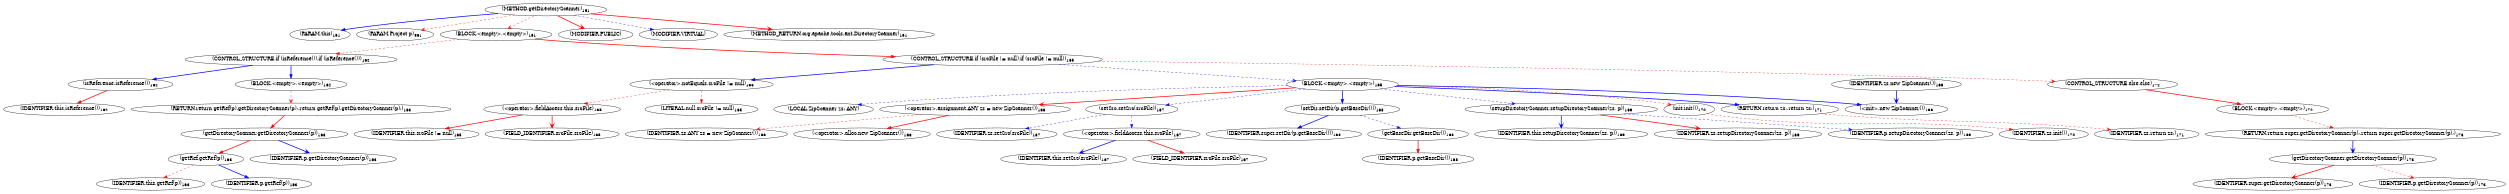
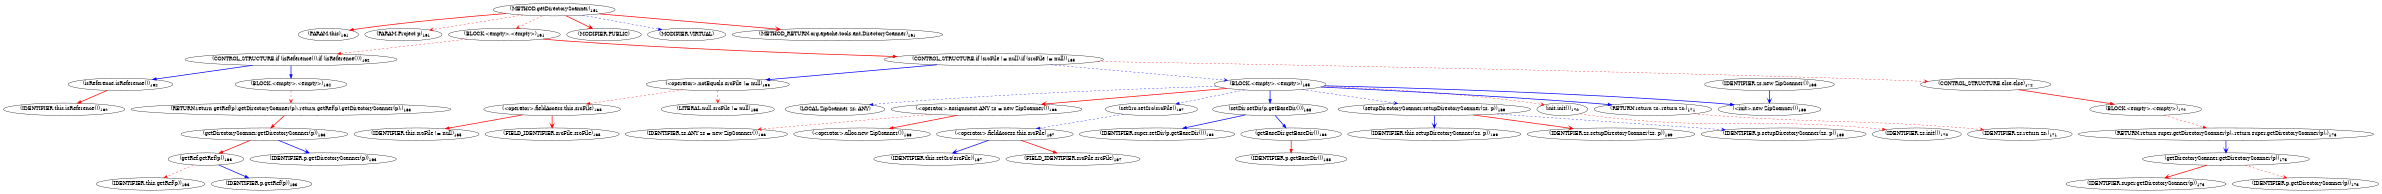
  digraph {
    edge [arrowhead=normal color=red style=bold]
    n1 [label=<(METHOD,getDirectoryScanner)<SUB>161</SUB>>]
    n2 [label=<(PARAM,this)<SUB>161</SUB>>]
-   n3 [label=<(PARAM,Project p)<SUB>861</SUB>>]
+   n3 [label=<(PARAM,Project p)<SUB>161</SUB>>]
    n4 [label=<(BLOCK,&lt;empty&gt;,&lt;empty&gt;)<SUB>161</SUB>>]
    n5 [label=<(MODIFIER,PUBLIC)>]
    n6 [label=<(MODIFIER,VIRTUAL)>]
    n7 [label=<(METHOD_RETURN,org.apache.tools.ant.DirectoryScanner)<SUB>161</SUB>>]
    n8 [label=<(CONTROL_STRUCTURE,if (isReference()),if (isReference()))<SUB>162</SUB>>]
    n9 [label=<(CONTROL_STRUCTURE,if (srcFile != null),if (srcFile != null))<SUB>165</SUB>>]
    n10 [label=<(isReference,isReference())<SUB>162</SUB>>]
    n11 [label=<(BLOCK,&lt;empty&gt;,&lt;empty&gt;)<SUB>162</SUB>>]
    n12 [label=<(&lt;operator&gt;.notEquals,srcFile != null)<SUB>165</SUB>>]
    n13 [label=<(BLOCK,&lt;empty&gt;,&lt;empty&gt;)<SUB>165</SUB>>]
    n14 [label=<(CONTROL_STRUCTURE,else,else)<SUB>172</SUB>>]
    n15 [label=<(IDENTIFIER,this,isReference())<SUB>162</SUB>>]
    n16 [label=<(RETURN,return getRef(p).getDirectoryScanner(p);,return getRef(p).getDirectoryScanner(p);)<SUB>163</SUB>>]
    n17 [label=<(getDirectoryScanner,getDirectoryScanner(p))<SUB>163</SUB>>]
    n18 [label=<(getRef,getRef(p))<SUB>163</SUB>>]
    n19 [label=<(IDENTIFIER,p,getDirectoryScanner(p))<SUB>163</SUB>>]
    n20 [label=<(IDENTIFIER,this,getRef(p))<SUB>163</SUB>>]
    n21 [label=<(IDENTIFIER,p,getRef(p))<SUB>163</SUB>>]
    n22 [label=<(&lt;operator&gt;.fieldAccess,this.srcFile)<SUB>165</SUB>>]
    n23 [label=<(LITERAL,null,srcFile != null)<SUB>165</SUB>>]
    n24 [label=<(LOCAL,ZipScanner zs: ANY)>]
    n25 [label=<(&lt;operator&gt;.assignment,ANY zs = new ZipScanner())<SUB>166</SUB>>]
    n26 [label=<(&lt;init&gt;,new ZipScanner())<SUB>166</SUB>>]
    n27 [label=<(setSrc,setSrc(srcFile))<SUB>167</SUB>>]
    n28 [label=<(setDir,setDir(p.getBaseDir()))<SUB>168</SUB>>]
    n29 [label=<(setupDirectoryScanner,setupDirectoryScanner(zs, p))<SUB>169</SUB>>]
    n30 [label=<(init,init())<SUB>170</SUB>>]
    n31 [label=<(RETURN,return zs;,return zs;)<SUB>171</SUB>>]
    n32 [label=<(BLOCK,&lt;empty&gt;,&lt;empty&gt;)<SUB>172</SUB>>]
    n33 [label=<(IDENTIFIER,this,srcFile != null)<SUB>165</SUB>>]
    n34 [label=<(FIELD_IDENTIFIER,srcFile,srcFile)<SUB>165</SUB>>]
    n35 [label=<(IDENTIFIER,zs,ANY zs = new ZipScanner())<SUB>166</SUB>>]
    n36 [label=<(&lt;operator&gt;.alloc,new ZipScanner())<SUB>166</SUB>>]
-   n37 [label=<(IDENTIFIER,zs,setSrc(srcFile))<SUB>167</SUB>>]
    n38 [label=<(&lt;operator&gt;.fieldAccess,this.srcFile)<SUB>167</SUB>>]
    n39 [label=<(IDENTIFIER,super,setDir(p.getBaseDir()))<SUB>168</SUB>>]
    n40 [label=<(getBaseDir,getBaseDir())<SUB>168</SUB>>]
    n41 [label=<(IDENTIFIER,this,setupDirectoryScanner(zs, p))<SUB>169</SUB>>]
    n42 [label=<(IDENTIFIER,zs,setupDirectoryScanner(zs, p))<SUB>169</SUB>>]
    n43 [label=<(IDENTIFIER,p,setupDirectoryScanner(zs, p))<SUB>169</SUB>>]
    n44 [label=<(IDENTIFIER,zs,init())<SUB>170</SUB>>]
    n45 [label=<(IDENTIFIER,zs,return zs;)<SUB>171</SUB>>]
    n46 [label=<(IDENTIFIER,zs,new ZipScanner())<SUB>166</SUB>>]
    n47 [label=<(IDENTIFIER,this,setSrc(srcFile))<SUB>167</SUB>>]
    n48 [label=<(FIELD_IDENTIFIER,srcFile,srcFile)<SUB>167</SUB>>]
    n49 [label=<(IDENTIFIER,p,getBaseDir())<SUB>168</SUB>>]
    n50 [label=<(RETURN,return super.getDirectoryScanner(p);,return super.getDirectoryScanner(p);)<SUB>173</SUB>>]
    n51 [label=<(getDirectoryScanner,getDirectoryScanner(p))<SUB>173</SUB>>]
    n52 [label=<(IDENTIFIER,super,getDirectoryScanner(p))<SUB>173</SUB>>]
    n53 [label=<(IDENTIFIER,p,getDirectoryScanner(p))<SUB>173</SUB>>]
-   n1 -> n2 [color=blue]
+   n1 -> n2
    n1 -> n3 [arrowhead=vee style=dashed]
    n1 -> n4 [arrowhead=vee style=dashed]
    n1 -> n5 [arrowhead=vee]
    n1 -> n6 [color=blue style=dashed]
    n1 -> n7 [arrowhead=vee]
    n4 -> n8 [style=dashed]
    n4 -> n9
    n8 -> n10 [color=blue]
    n8 -> n11 [color=blue]
    n9 -> n12 [color=blue]
    n9 -> n13 [arrowhead=vee color=blue style=dashed]
    n9 -> n14 [arrowhead=vee style=dashed]
    n10 -> n15
    n11 -> n16 [arrowhead=vee style=dashed]
    n12 -> n22 [style=dashed]
-   n12 -> n23 [style=dashed]
+   n12 -> n23 [arrowhead=vee style=dashed]
    n13 -> n24 [color=blue style=dashed]
    n13 -> n25 [arrowhead=vee]
    n13 -> n26 [color=blue]
    n13 -> n27 [color=blue style=dashed]
    n13 -> n28 [color=blue]
    n13 -> n29 [arrowhead=vee color=blue style=dashed]
    n13 -> n30 [arrowhead=vee style=dashed]
    n13 -> n31 [color=blue]
    n14 -> n32
    n16 -> n17
    n17 -> n18
    n17 -> n19 [arrowhead=vee color=blue]
    n18 -> n20 [style=dashed]
    n18 -> n21 [color=blue]
    n22 -> n33
    n22 -> n34 [arrowhead=vee]
    n25 -> n35 [arrowhead=vee style=dashed]
    n25 -> n36
-   n27 -> n37 [color=blue style=dashed]
    n27 -> n38 [color=blue style=dashed]
    n28 -> n39 [color=blue]
-   n28 -> n40 [color=blue style=dashed]
+   n28 -> n40 [color=blue]
    n29 -> n41 [arrowhead=vee color=blue]
    n29 -> n42 [arrowhead=vee]
    n29 -> n43 [arrowhead=vee color=blue style=dashed]
    n30 -> n44 [style=dashed]
    n31 -> n45 [arrowhead=vee style=dashed]
    n32 -> n50 [style=dashed]
    n38 -> n47 [arrowhead=vee color=blue]
    n38 -> n48
    n40 -> n49
    n46 -> n26 [arrowhead=vee color=blue]
    n50 -> n51 [arrowhead=vee color=blue]
    n51 -> n52 [arrowhead=vee]
    n51 -> n53 [arrowhead=vee style=dashed]
  }
